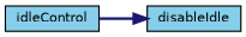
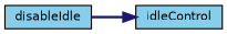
  digraph {
    rankdir=RL
    node [color=black fillcolor=skyblue fontname=Helvetica fontsize=10 shape=record style=filled]
    n1 [fontcolor=black height=0.2 label=disableIdle width=0.4]
    n2 [height=0.2 label=idleControl width=0.4]
-   n1 -> n2 [color=midnightblue dir=back fontname=Helvetica fontsize=10 labelfontname=Helvetica labelfontsize=10 style=bold]
+   n2 -> n1 [color=midnightblue dir=back fontname=Helvetica fontsize=10 labelfontname=Helvetica labelfontsize=10 style=bold]
  }
